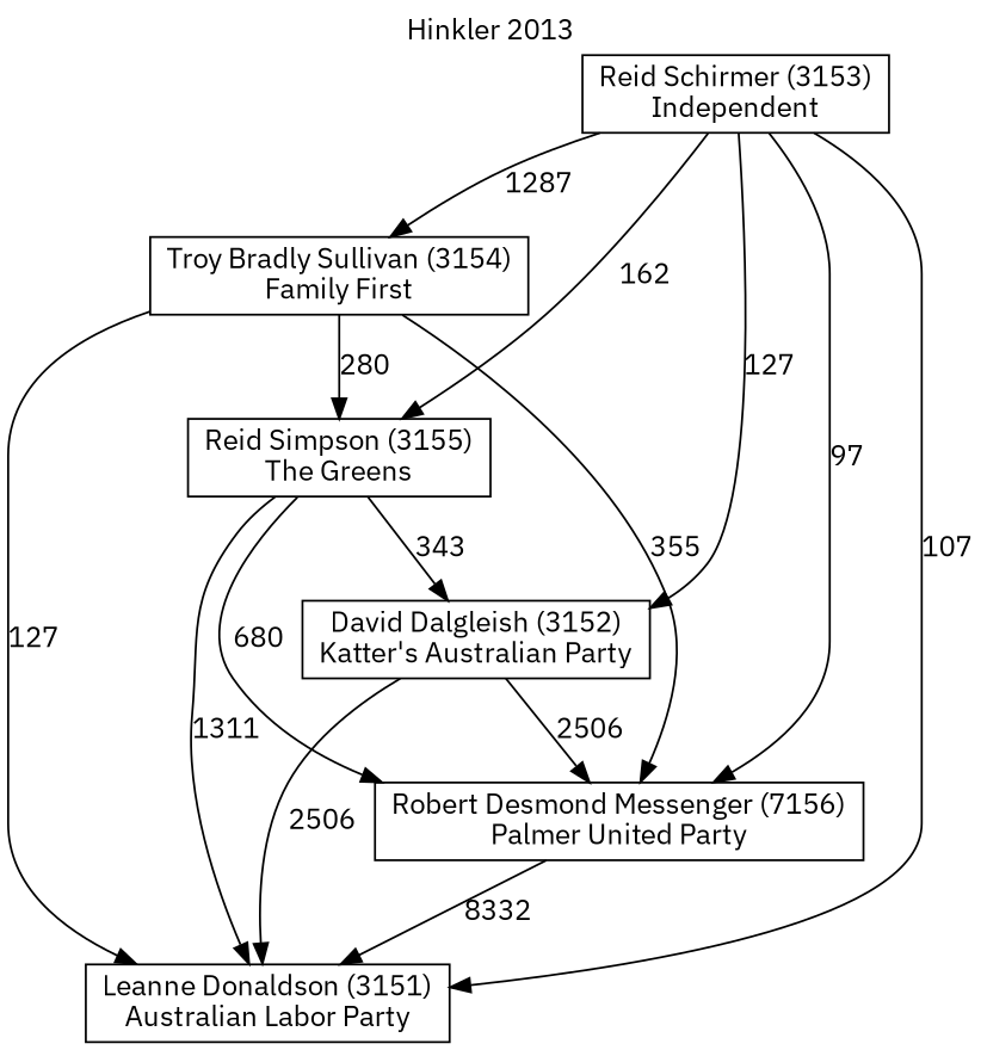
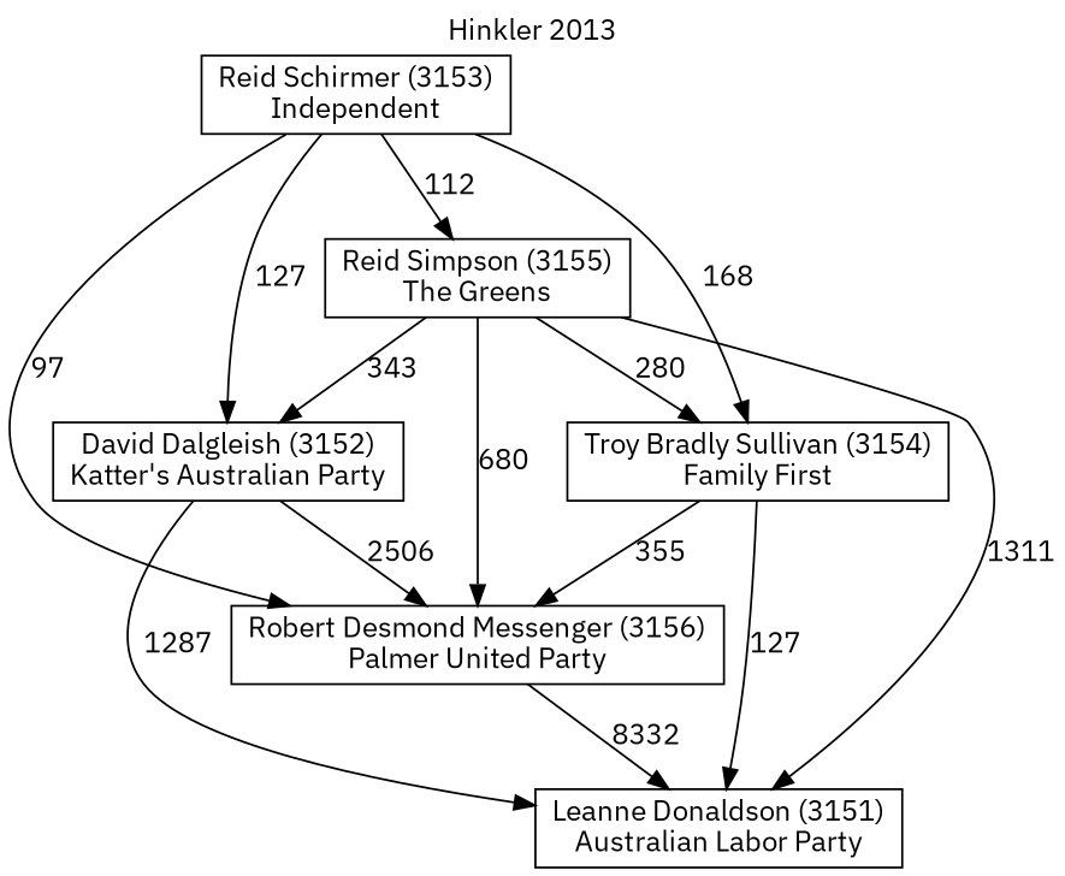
  digraph {
    fontname="IBM Plex Sans"
    label="Hinkler 2013"
    labelloc=t
    mclimit=10
    node [fontname="IBM Plex Sans" shape=box]
    edge [fontname="IBM Plex Sans"]
    n1 [label="Leanne Donaldson (3151)\nAustralian Labor Party"]
-   n2 [label="Robert Desmond Messenger (7156)\nPalmer United Party"]
+   n2 [label="Robert Desmond Messenger (3156)\nPalmer United Party"]
    n3 [label="David Dalgleish (3152)\nKatter's Australian Party"]
    n4 [label="Reid Simpson (3155)\nThe Greens"]
    n5 [label="Troy Bradly Sullivan (3154)\nFamily First"]
    n6 [label="Reid Schirmer (3153)\nIndependent"]
    n2 -> n1 [label=8332]
-   n3 -> n1 [label=2506]
+   n3 -> n1 [label=1287]
    n3 -> n2 [label=2506]
    n4 -> n1 [label=1311]
    n4 -> n2 [label=680]
    n4 -> n3 [label=343]
    n5 -> n1 [label=127]
    n5 -> n2 [label=355]
-   n5 -> n4 [label=280]
-   n6 -> n1 [label=107]
+   n4 -> n5 [label=280]
    n6 -> n2 [label=97]
    n6 -> n3 [label=127]
-   n6 -> n4 [label=162]
-   n6 -> n5 [label=1287]
+   n6 -> n4 [label=112]
+   n6 -> n5 [label=168]
  }
